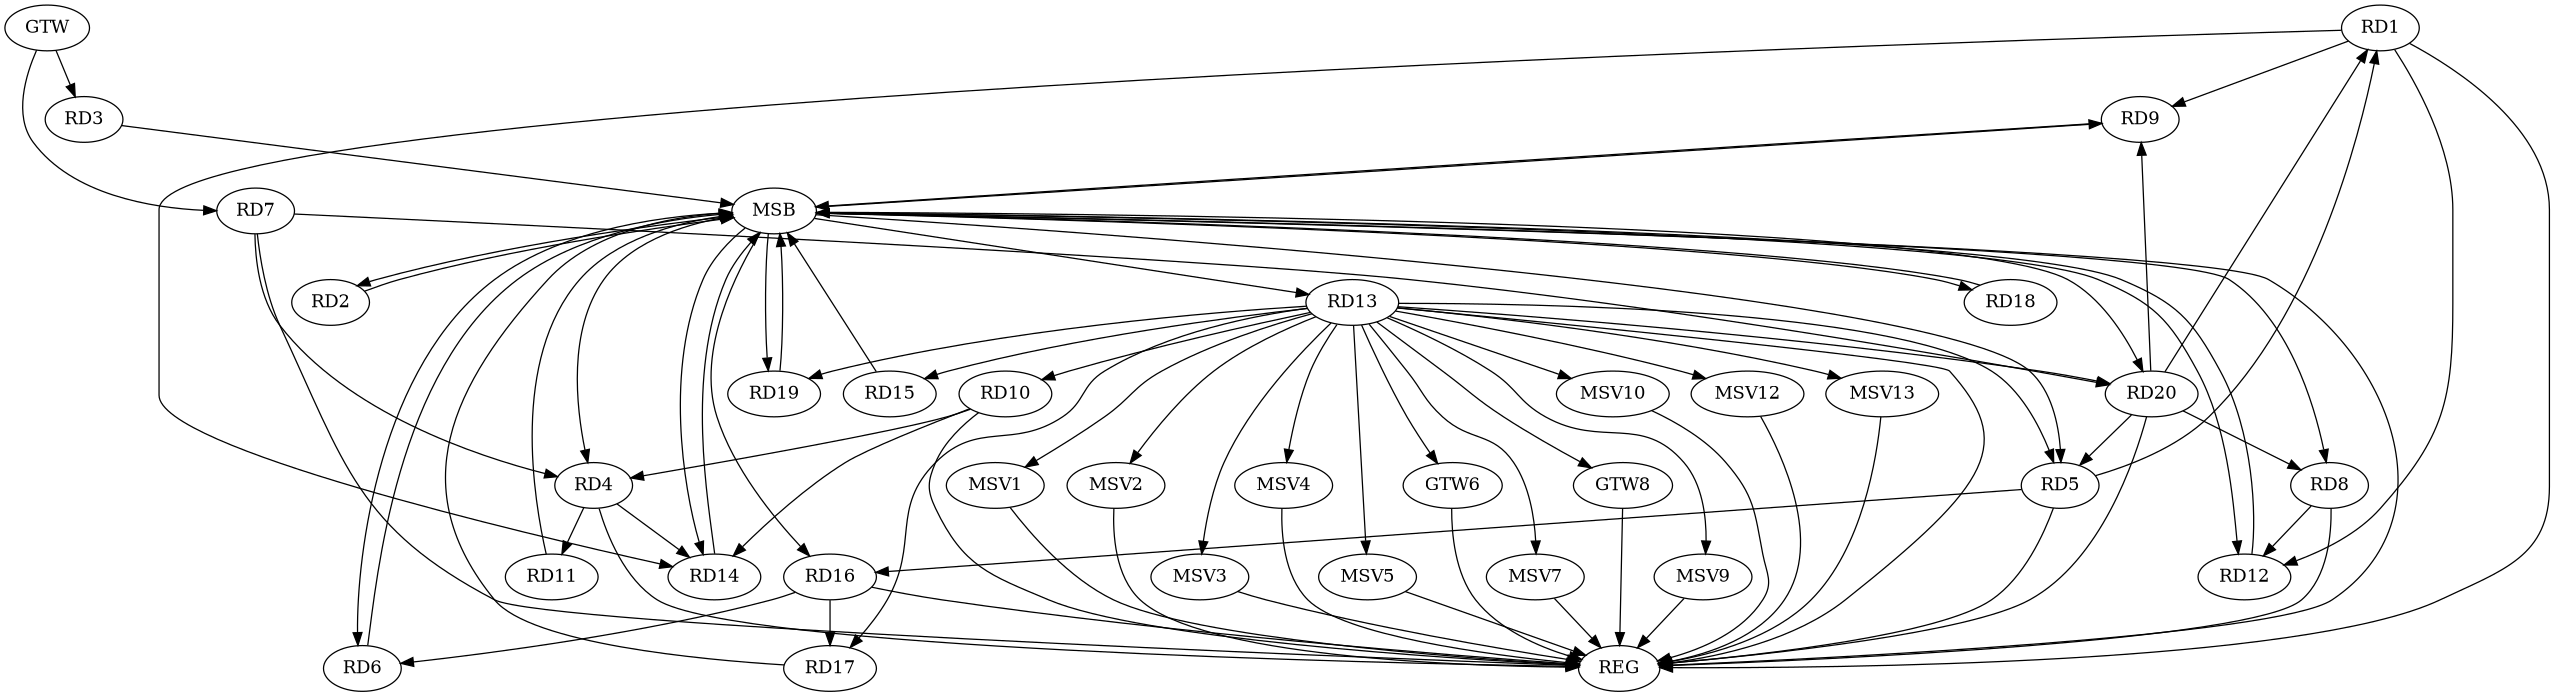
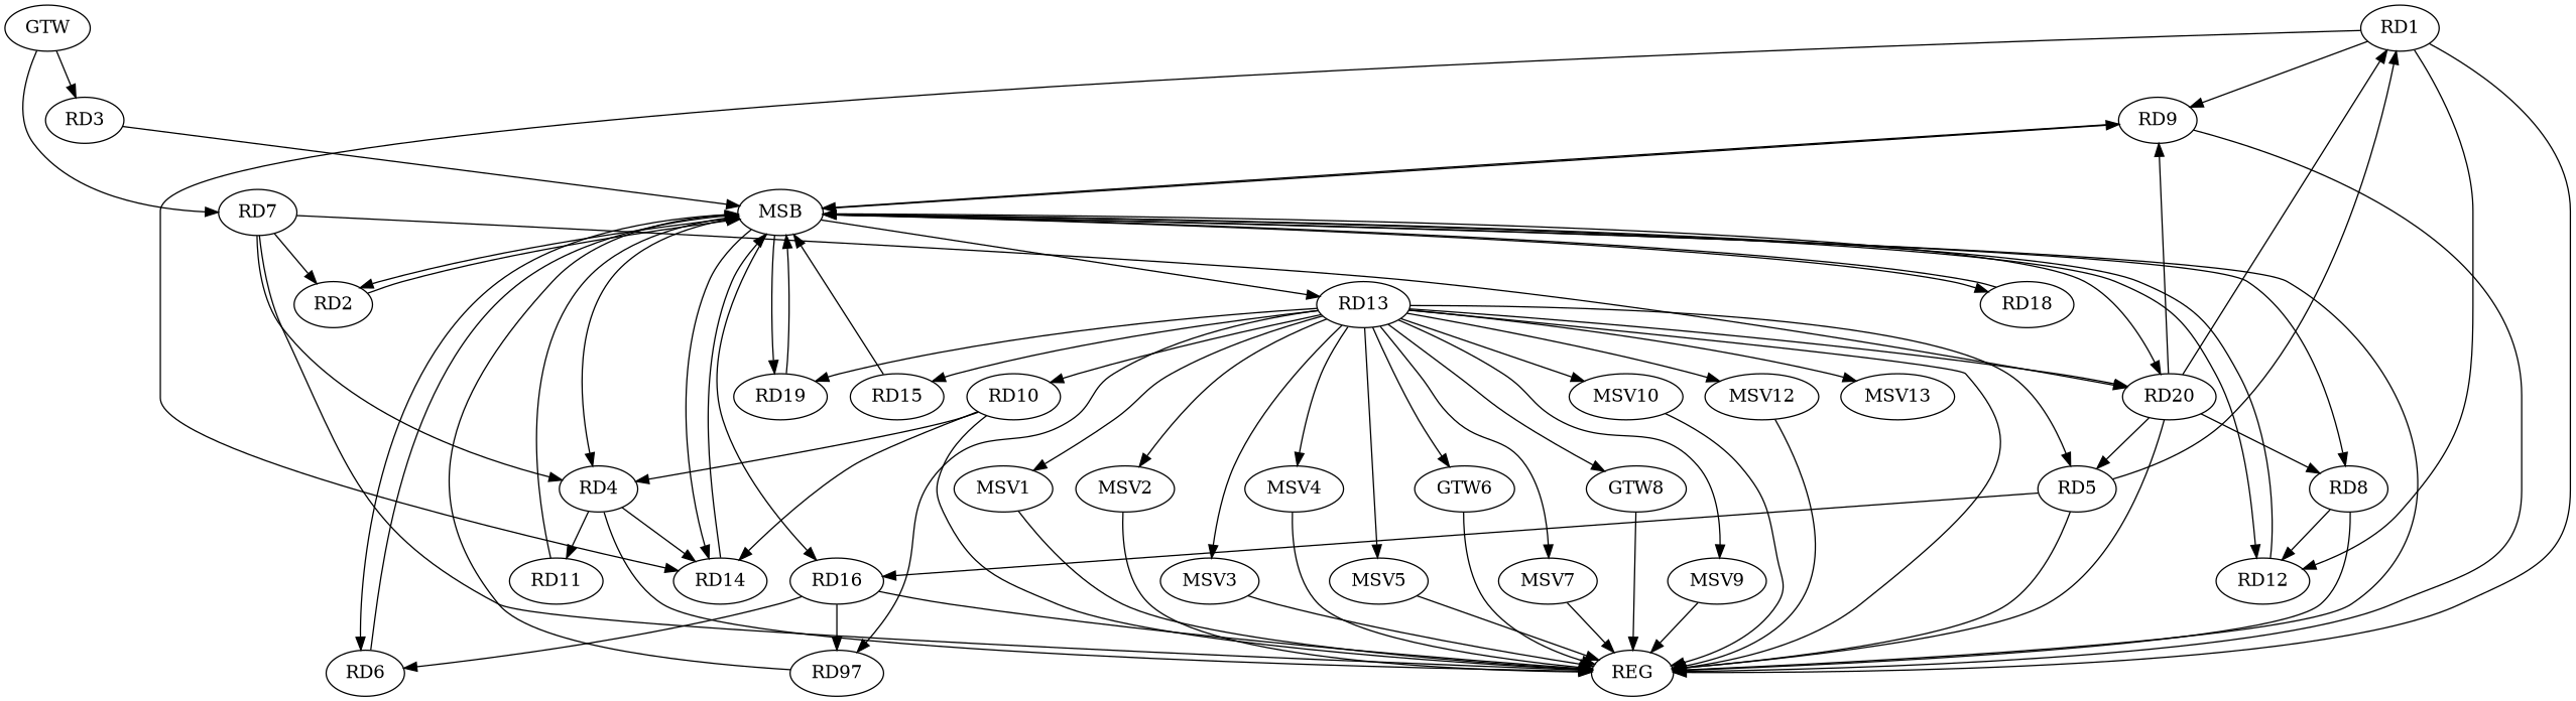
  strict digraph {
    n1 [label=RD1]
    n2 [label=RD9]
    n3 [label=RD12]
    n4 [label=RD14]
    n5 [label=REG]
    n6 [label=MSB]
    n7 [label=RD2]
    n8 [label=RD4]
    n9 [label=RD5]
    n10 [label=RD16]
    n11 [label=RD6]
    n12 [label=RD20]
    n13 [label=RD8]
    n14 [label=RD13]
    n15 [label=RD19]
    n16 [label=RD18]
    n17 [label=RD3]
    n18 [label=RD11]
-   n19 [label=RD17]
+   n19 [label=RD97]
    n20 [label=RD7]
    n21 [label=RD10]
    n22 [label=RD15]
    n23 [label=MSV1]
    n24 [label=MSV2]
    n25 [label=MSV3]
    n26 [label=MSV4]
    n27 [label=MSV5]
    n28 [label=GTW6]
    n29 [label=MSV7]
    n30 [label=GTW8]
    n31 [label=MSV9]
    n32 [label=MSV10]
    n33 [label=MSV12]
    n34 [label=MSV13]
    n35 [label=GTW]
    n1 -> n2
    n1 -> n3
    n1 -> n4
    n1 -> n5
    n2 -> n6
    n3 -> n6
    n4 -> n6
    n6 -> n2
    n6 -> n3
    n6 -> n4
    n6 -> n5
    n6 -> n7
    n6 -> n8
-   n6 -> n9
    n6 -> n10
    n6 -> n11
    n6 -> n12
    n6 -> n13
    n6 -> n14
    n6 -> n15
    n6 -> n16
    n7 -> n6
    n8 -> n4
    n8 -> n5
    n8 -> n18
    n9 -> n1
    n9 -> n5
    n9 -> n10
    n10 -> n5
    n10 -> n11
    n10 -> n19
    n11 -> n6
    n12 -> n1
    n12 -> n2
    n12 -> n5
    n12 -> n9
    n12 -> n13
    n13 -> n3
    n13 -> n5
    n14 -> n5
    n14 -> n9
    n14 -> n12
    n14 -> n15
    n14 -> n19
    n14 -> n21
    n14 -> n22
    n14 -> n23
    n14 -> n24
    n14 -> n25
    n14 -> n26
    n14 -> n27
    n14 -> n28
    n14 -> n29
    n14 -> n30
    n14 -> n31
    n14 -> n32
    n14 -> n33
    n14 -> n34
    n15 -> n6
    n16 -> n6
    n17 -> n6
    n18 -> n6
    n19 -> n6
    n20 -> n5
+   n20 -> n7
    n20 -> n8
    n20 -> n12
    n21 -> n4
    n21 -> n5
    n21 -> n8
    n22 -> n6
    n23 -> n5
    n24 -> n5
    n25 -> n5
    n26 -> n5
    n27 -> n5
    n28 -> n5
    n29 -> n5
    n30 -> n5
    n31 -> n5
    n32 -> n5
    n33 -> n5
-   n34 -> n5
+   n2 -> n5
    n35 -> n17
    n35 -> n20
  }
